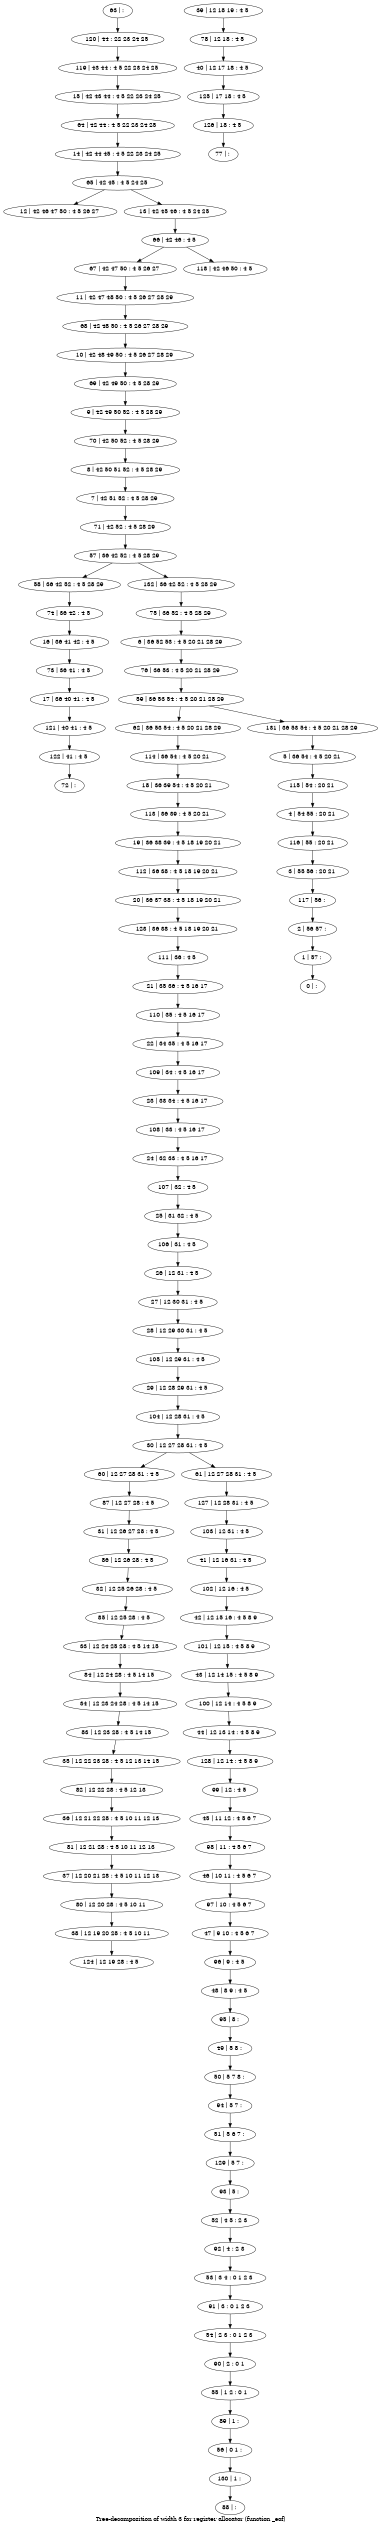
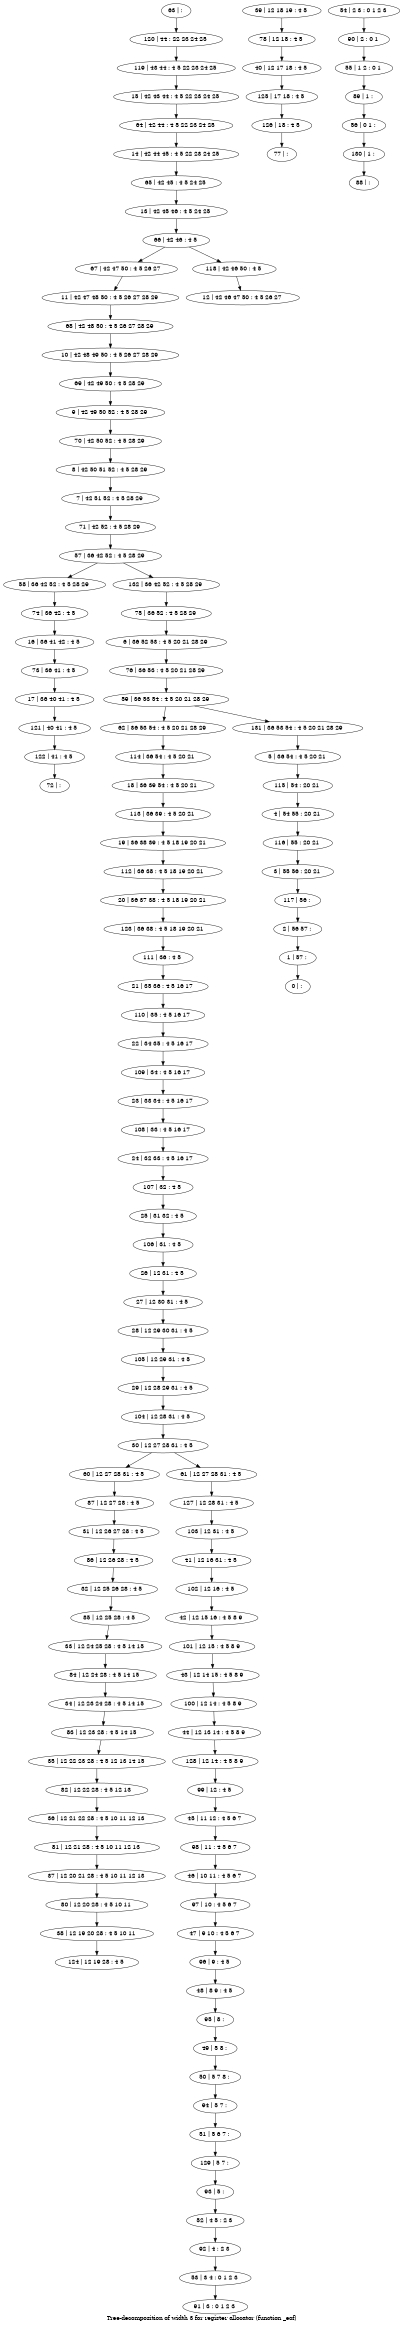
  digraph {
    label="Tree-decomposition of width 3 for register allocator (function _eof)"
    n1 [label="0 | : "]
    n2 [label="1 | 57 : "]
    n3 [label="2 | 56 57 : "]
    n4 [label="3 | 55 56 : 20 21 "]
    n5 [label="117 | 56 : "]
    n6 [label="4 | 54 55 : 20 21 "]
    n7 [label="116 | 55 : 20 21 "]
    n8 [label="5 | 36 54 : 4 5 20 21 "]
    n9 [label="115 | 54 : 20 21 "]
    n10 [label="6 | 36 52 53 : 4 5 20 21 28 29 "]
    n11 [label="76 | 36 53 : 4 5 20 21 28 29 "]
    n12 [label="59 | 36 53 54 : 4 5 20 21 28 29 "]
    n13 [label="7 | 42 51 52 : 4 5 28 29 "]
    n14 [label="71 | 42 52 : 4 5 28 29 "]
    n15 [label="57 | 36 42 52 : 4 5 28 29 "]
    n16 [label="8 | 42 50 51 52 : 4 5 28 29 "]
    n17 [label="9 | 42 49 50 52 : 4 5 28 29 "]
    n18 [label="70 | 42 50 52 : 4 5 28 29 "]
    n19 [label="10 | 42 48 49 50 : 4 5 26 27 28 29 "]
    n20 [label="69 | 42 49 50 : 4 5 28 29 "]
    n21 [label="11 | 42 47 48 50 : 4 5 26 27 28 29 "]
    n22 [label="68 | 42 48 50 : 4 5 26 27 28 29 "]
    n23 [label="12 | 42 46 47 50 : 4 5 26 27 "]
    n24 [label="67 | 42 47 50 : 4 5 26 27 "]
    n25 [label="13 | 42 45 46 : 4 5 24 25 "]
    n26 [label="66 | 42 46 : 4 5 "]
    n27 [label="118 | 42 46 50 : 4 5 "]
    n28 [label="14 | 42 44 45 : 4 5 22 23 24 25 "]
    n29 [label="65 | 42 45 : 4 5 24 25 "]
    n30 [label="15 | 42 43 44 : 4 5 22 23 24 25 "]
    n31 [label="64 | 42 44 : 4 5 22 23 24 25 "]
    n32 [label="16 | 36 41 42 : 4 5 "]
    n33 [label="73 | 36 41 : 4 5 "]
    n34 [label="17 | 36 40 41 : 4 5 "]
    n35 [label="121 | 40 41 : 4 5 "]
    n36 [label="122 | 41 : 4 5 "]
    n37 [label="18 | 36 39 54 : 4 5 20 21 "]
    n38 [label="113 | 36 39 : 4 5 20 21 "]
    n39 [label="19 | 36 38 39 : 4 5 18 19 20 21 "]
    n40 [label="112 | 36 38 : 4 5 18 19 20 21 "]
    n41 [label="20 | 36 37 38 : 4 5 18 19 20 21 "]
    n42 [label="123 | 36 38 : 4 5 18 19 20 21 "]
    n43 [label="111 | 36 : 4 5 "]
    n44 [label="21 | 35 36 : 4 5 16 17 "]
    n45 [label="110 | 35 : 4 5 16 17 "]
    n46 [label="22 | 34 35 : 4 5 16 17 "]
    n47 [label="109 | 34 : 4 5 16 17 "]
    n48 [label="23 | 33 34 : 4 5 16 17 "]
    n49 [label="108 | 33 : 4 5 16 17 "]
    n50 [label="24 | 32 33 : 4 5 16 17 "]
    n51 [label="107 | 32 : 4 5 "]
    n52 [label="25 | 31 32 : 4 5 "]
    n53 [label="106 | 31 : 4 5 "]
    n54 [label="26 | 12 31 : 4 5 "]
    n55 [label="27 | 12 30 31 : 4 5 "]
    n56 [label="28 | 12 29 30 31 : 4 5 "]
    n57 [label="105 | 12 29 31 : 4 5 "]
    n58 [label="29 | 12 28 29 31 : 4 5 "]
    n59 [label="104 | 12 28 31 : 4 5 "]
    n60 [label="30 | 12 27 28 31 : 4 5 "]
    n61 [label="60 | 12 27 28 31 : 4 5 "]
    n62 [label="61 | 12 27 28 31 : 4 5 "]
    n63 [label="87 | 12 27 28 : 4 5 "]
    n64 [label="127 | 12 28 31 : 4 5 "]
    n65 [label="31 | 12 26 27 28 : 4 5 "]
    n66 [label="86 | 12 26 28 : 4 5 "]
    n67 [label="32 | 12 25 26 28 : 4 5 "]
    n68 [label="85 | 12 25 28 : 4 5 "]
    n69 [label="33 | 12 24 25 28 : 4 5 14 15 "]
    n70 [label="84 | 12 24 28 : 4 5 14 15 "]
    n71 [label="34 | 12 23 24 28 : 4 5 14 15 "]
    n72 [label="83 | 12 23 28 : 4 5 14 15 "]
    n73 [label="35 | 12 22 23 28 : 4 5 12 13 14 15 "]
    n74 [label="82 | 12 22 28 : 4 5 12 13 "]
    n75 [label="36 | 12 21 22 28 : 4 5 10 11 12 13 "]
    n76 [label="81 | 12 21 28 : 4 5 10 11 12 13 "]
    n77 [label="37 | 12 20 21 28 : 4 5 10 11 12 13 "]
    n78 [label="80 | 12 20 28 : 4 5 10 11 "]
    n79 [label="38 | 12 19 20 28 : 4 5 10 11 "]
    n80 [label="124 | 12 19 28 : 4 5 "]
    n81 [label="39 | 12 18 19 : 4 5 "]
    n82 [label="78 | 12 18 : 4 5 "]
    n83 [label="40 | 12 17 18 : 4 5 "]
    n84 [label="125 | 17 18 : 4 5 "]
    n85 [label="126 | 18 : 4 5 "]
    n86 [label="41 | 12 16 31 : 4 5 "]
    n87 [label="102 | 12 16 : 4 5 "]
    n88 [label="42 | 12 15 16 : 4 5 8 9 "]
    n89 [label="101 | 12 15 : 4 5 8 9 "]
    n90 [label="43 | 12 14 15 : 4 5 8 9 "]
    n91 [label="100 | 12 14 : 4 5 8 9 "]
    n92 [label="44 | 12 13 14 : 4 5 8 9 "]
    n93 [label="128 | 12 14 : 4 5 8 9 "]
    n94 [label="99 | 12 : 4 5 "]
    n95 [label="45 | 11 12 : 4 5 6 7 "]
    n96 [label="98 | 11 : 4 5 6 7 "]
    n97 [label="46 | 10 11 : 4 5 6 7 "]
    n98 [label="97 | 10 : 4 5 6 7 "]
    n99 [label="47 | 9 10 : 4 5 6 7 "]
    n100 [label="96 | 9 : 4 5 "]
    n101 [label="48 | 8 9 : 4 5 "]
    n102 [label="95 | 8 : "]
    n103 [label="49 | 5 8 : "]
    n104 [label="50 | 5 7 8 : "]
    n105 [label="94 | 5 7 : "]
    n106 [label="51 | 5 6 7 : "]
    n107 [label="129 | 5 7 : "]
    n108 [label="93 | 5 : "]
    n109 [label="52 | 4 5 : 2 3 "]
    n110 [label="92 | 4 : 2 3 "]
    n111 [label="53 | 3 4 : 0 1 2 3 "]
    n112 [label="91 | 3 : 0 1 2 3 "]
    n113 [label="54 | 2 3 : 0 1 2 3 "]
    n114 [label="90 | 2 : 0 1 "]
    n115 [label="55 | 1 2 : 0 1 "]
    n116 [label="89 | 1 : "]
    n117 [label="56 | 0 1 : "]
    n118 [label="130 | 1 : "]
    n119 [label="88 | : "]
    n120 [label="58 | 36 42 52 : 4 5 28 29 "]
    n121 [label="132 | 36 42 52 : 4 5 28 29 "]
    n122 [label="74 | 36 42 : 4 5 "]
    n123 [label="75 | 36 52 : 4 5 28 29 "]
    n124 [label="62 | 36 53 54 : 4 5 20 21 28 29 "]
    n125 [label="131 | 36 53 54 : 4 5 20 21 28 29 "]
    n126 [label="114 | 36 54 : 4 5 20 21 "]
    n127 [label="103 | 12 31 : 4 5 "]
    n128 [label="63 | : "]
    n129 [label="120 | 44 : 22 23 24 25 "]
    n130 [label="119 | 43 44 : 4 5 22 23 24 25 "]
    n131 [label="72 | : "]
    n132 [label="77 | : "]
    n2 -> n1
    n3 -> n2
    n4 -> n5
    n5 -> n3
    n6 -> n7
    n7 -> n4
    n8 -> n9
    n9 -> n6
    n10 -> n11
    n11 -> n12
    n12 -> n124
    n12 -> n125
    n13 -> n14
    n14 -> n15
    n15 -> n120
    n15 -> n121
    n16 -> n13
    n17 -> n18
    n18 -> n16
    n19 -> n20
    n20 -> n17
    n21 -> n22
    n22 -> n19
    n24 -> n21
    n25 -> n26
    n26 -> n24
    n26 -> n27
-   n29 -> n23
+   n27 -> n23
    n28 -> n29
    n29 -> n25
    n30 -> n31
    n31 -> n28
    n32 -> n33
    n33 -> n34
    n34 -> n35
    n35 -> n36
    n36 -> n131
    n37 -> n38
    n38 -> n39
    n39 -> n40
    n40 -> n41
    n41 -> n42
    n42 -> n43
    n43 -> n44
    n44 -> n45
    n45 -> n46
    n46 -> n47
    n47 -> n48
    n48 -> n49
    n49 -> n50
    n50 -> n51
    n51 -> n52
    n52 -> n53
    n53 -> n54
    n54 -> n55
    n55 -> n56
    n56 -> n57
    n57 -> n58
    n58 -> n59
    n59 -> n60
    n60 -> n61
    n60 -> n62
    n61 -> n63
    n62 -> n64
    n63 -> n65
    n64 -> n127
    n65 -> n66
    n66 -> n67
    n67 -> n68
    n68 -> n69
    n69 -> n70
    n70 -> n71
    n71 -> n72
    n72 -> n73
    n73 -> n74
    n74 -> n75
    n75 -> n76
    n76 -> n77
    n77 -> n78
    n78 -> n79
    n79 -> n80
    n81 -> n82
    n82 -> n83
    n83 -> n84
    n84 -> n85
    n85 -> n132
    n86 -> n87
    n87 -> n88
    n88 -> n89
    n89 -> n90
    n90 -> n91
    n91 -> n92
    n92 -> n93
    n93 -> n94
    n94 -> n95
    n95 -> n96
    n96 -> n97
    n97 -> n98
    n98 -> n99
    n99 -> n100
    n100 -> n101
    n101 -> n102
    n102 -> n103
    n103 -> n104
    n104 -> n105
    n105 -> n106
    n106 -> n107
    n107 -> n108
    n108 -> n109
    n109 -> n110
    n110 -> n111
    n111 -> n112
-   n112 -> n113
    n113 -> n114
    n114 -> n115
    n115 -> n116
    n116 -> n117
    n117 -> n118
    n118 -> n119
    n120 -> n122
    n121 -> n123
    n122 -> n32
    n123 -> n10
    n124 -> n126
    n125 -> n8
    n126 -> n37
    n127 -> n86
    n128 -> n129
    n129 -> n130
    n130 -> n30
  }
